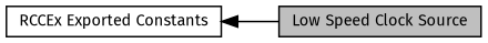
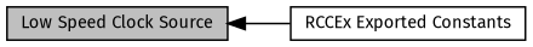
  digraph {
    rankdir=LR
    fontname="Fira Sans"
    node [color=black fontname="Fira Sans" fontsize=10 shape=box style=filled]
    n1 [fillcolor=grey75 fontcolor=black height=0.2 label="Low Speed Clock Source" width=0.4]
    n2 [fillcolor=white height=0.2 label="RCCEx Exported Constants" width=0.4]
-   n2 -> n1 [dir=back fontname="Fira Sans" fontsize=10 labelfontname=Helvetica labelfontsize=10 shape=plaintext style=solid]
+   n1 -> n2 [dir=back fontname="Fira Sans" fontsize=10 labelfontname=Helvetica labelfontsize=10 shape=plaintext style=solid]
  }
